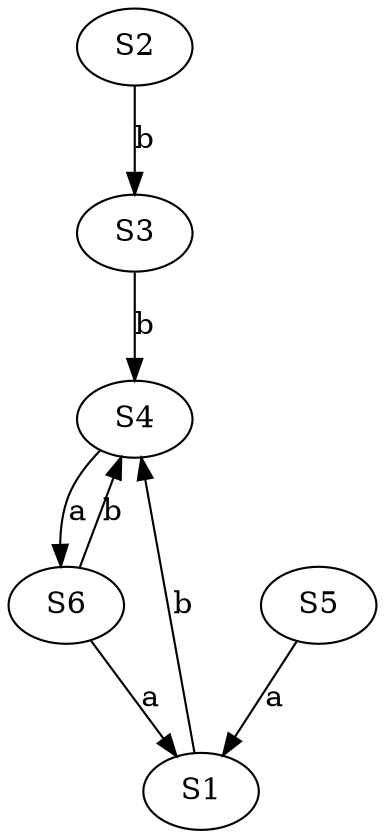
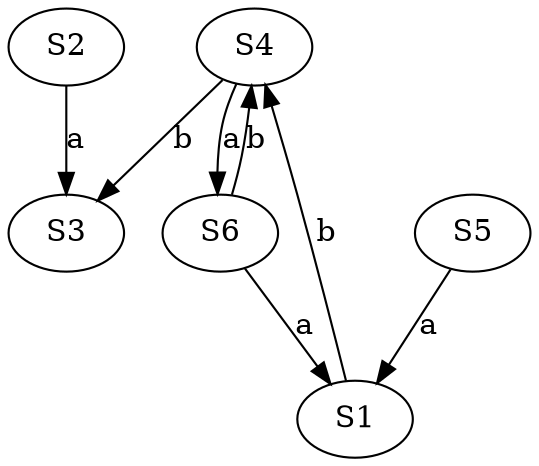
  strict digraph {
    S2
    S3
    S4
    S1
    S6
    S5
-   S2 -> S3 [label=b]
-   S3 -> S4 [label=b]
+   S2 -> S3 [label=a]
+   S4 -> S3 [label=b]
    S4 -> S6 [label=a]
    S1 -> S4 [label=b]
    S6 -> S4 [label=b]
    S6 -> S1 [label=a]
    S5 -> S1 [label=a]
  }
